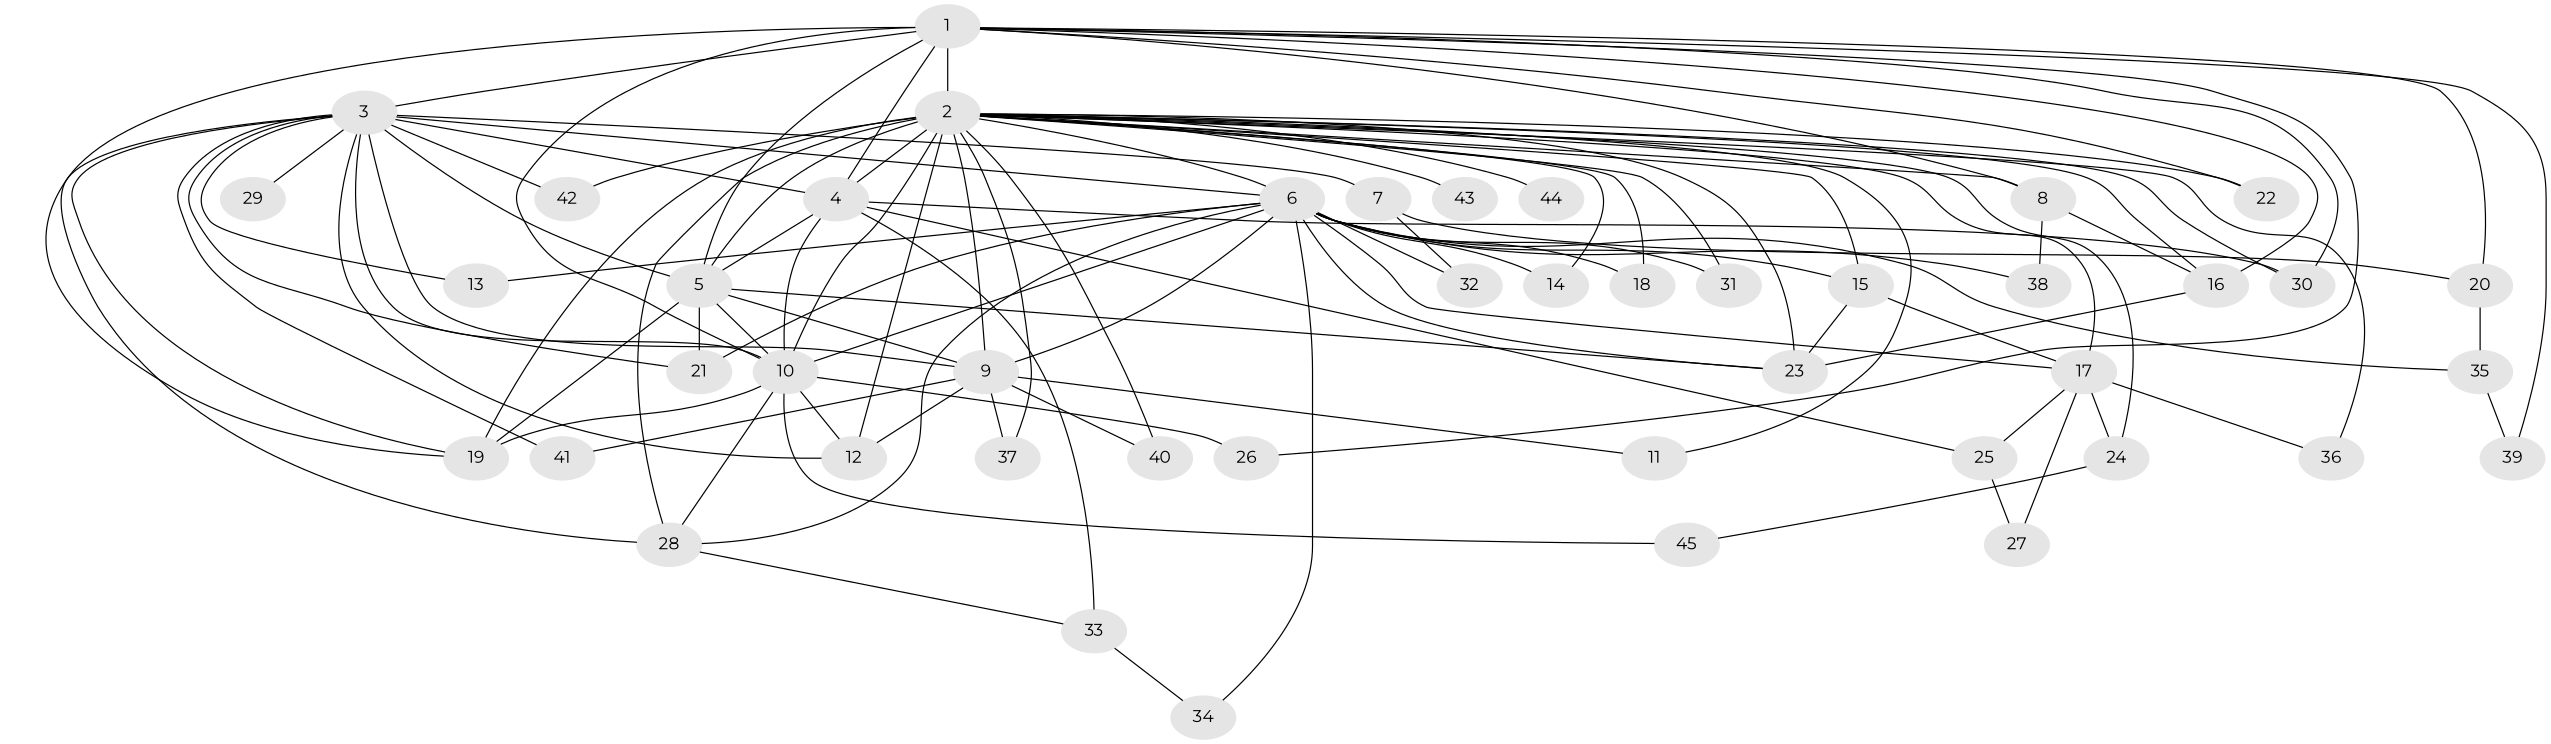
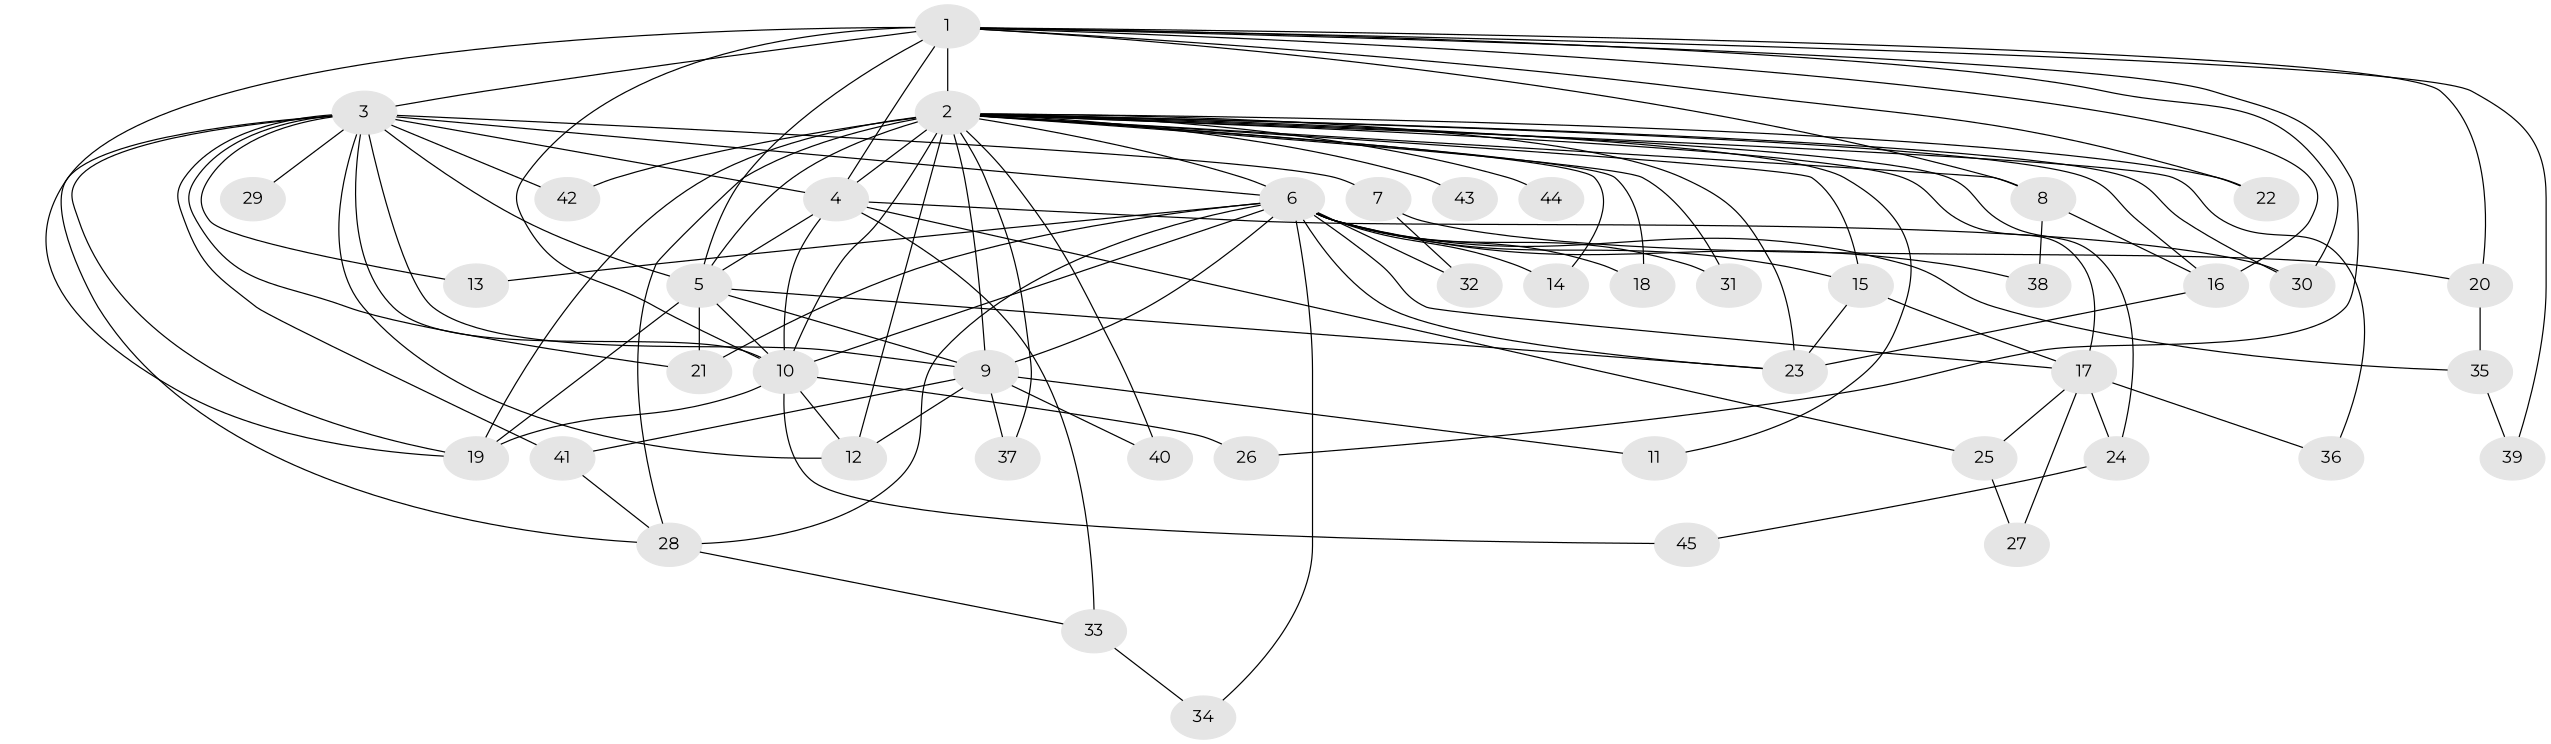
  graph {
    fontname=Montserrat
    node [color=gray90 fontname=Montserrat style=filled]
    edge [fontname=Montserrat weight=1.0]
    1
    2
    3
    4
    5
    8
    10
    16
    19
    20
    22
    26
    30
    39
    6
    9
    11
    12
    14
    15
    17
    18
    23
    24
    28
    31
    36
    37
    40
    42
    43
    44
    7
    13
    21
    29
    41
    25
    33
    38
    45
    35
    32
    34
    27
    1 -- 2 [weight=4.0]
    1 -- 3 [weight=2.0]
    1 -- 4 [weight=3.0]
    1 -- 5
    1 -- 8
    1 -- 10 [weight=2.0]
    1 -- 16
    1 -- 19
    1 -- 20
    1 -- 22
    1 -- 26
    1 -- 30
    1 -- 39
    2 -- 4 [weight=11.0]
    2 -- 5 [weight=4.0]
    2 -- 8 [weight=2.0]
    2 -- 10 [weight=3.0]
    2 -- 16
    2 -- 19
    2 -- 22
    2 -- 30
    2 -- 6 [weight=2.0]
    2 -- 9
    2 -- 11
    2 -- 12 [weight=3.0]
    2 -- 14
    2 -- 15
    2 -- 17
    2 -- 18
    2 -- 23
    2 -- 24
    2 -- 28
    2 -- 31
    2 -- 36
    2 -- 37
    2 -- 40
    2 -- 42
    2 -- 43
    2 -- 44
    3 -- 4 [weight=4.0]
    3 -- 5 [weight=2.0]
    3 -- 10 [weight=8.0]
    3 -- 19
    3 -- 6
    3 -- 9 [weight=2.0]
    3 -- 12
    3 -- 28
    3 -- 42
    3 -- 7
    3 -- 13
    3 -- 21
    3 -- 29
    3 -- 41
    4 -- 5 [weight=3.0]
    4 -- 10
    4 -- 30
    4 -- 25
    4 -- 33
    5 -- 10
    5 -- 19 [weight=4.0]
    5 -- 9
    5 -- 23
    5 -- 21
    8 -- 16
    8 -- 38
    10 -- 19
    10 -- 26
    10 -- 12
-   10 -- 28
+   41 -- 28
    10 -- 45
    16 -- 23
    20 -- 35
    6 -- 10
    6 -- 9
    6 -- 14
    6 -- 15
    6 -- 17
    6 -- 18
    6 -- 23
    6 -- 28
    6 -- 31
    6 -- 13
    6 -- 21
    6 -- 38
    6 -- 35
    6 -- 32
    6 -- 34
    9 -- 11
    9 -- 12
    9 -- 37
    9 -- 40
    9 -- 41
    15 -- 17
    15 -- 23
    17 -- 24
    17 -- 36
    17 -- 25
    17 -- 27
    24 -- 45
    28 -- 33
    7 -- 20
    7 -- 32
    25 -- 27
    33 -- 34
    35 -- 39
  }
